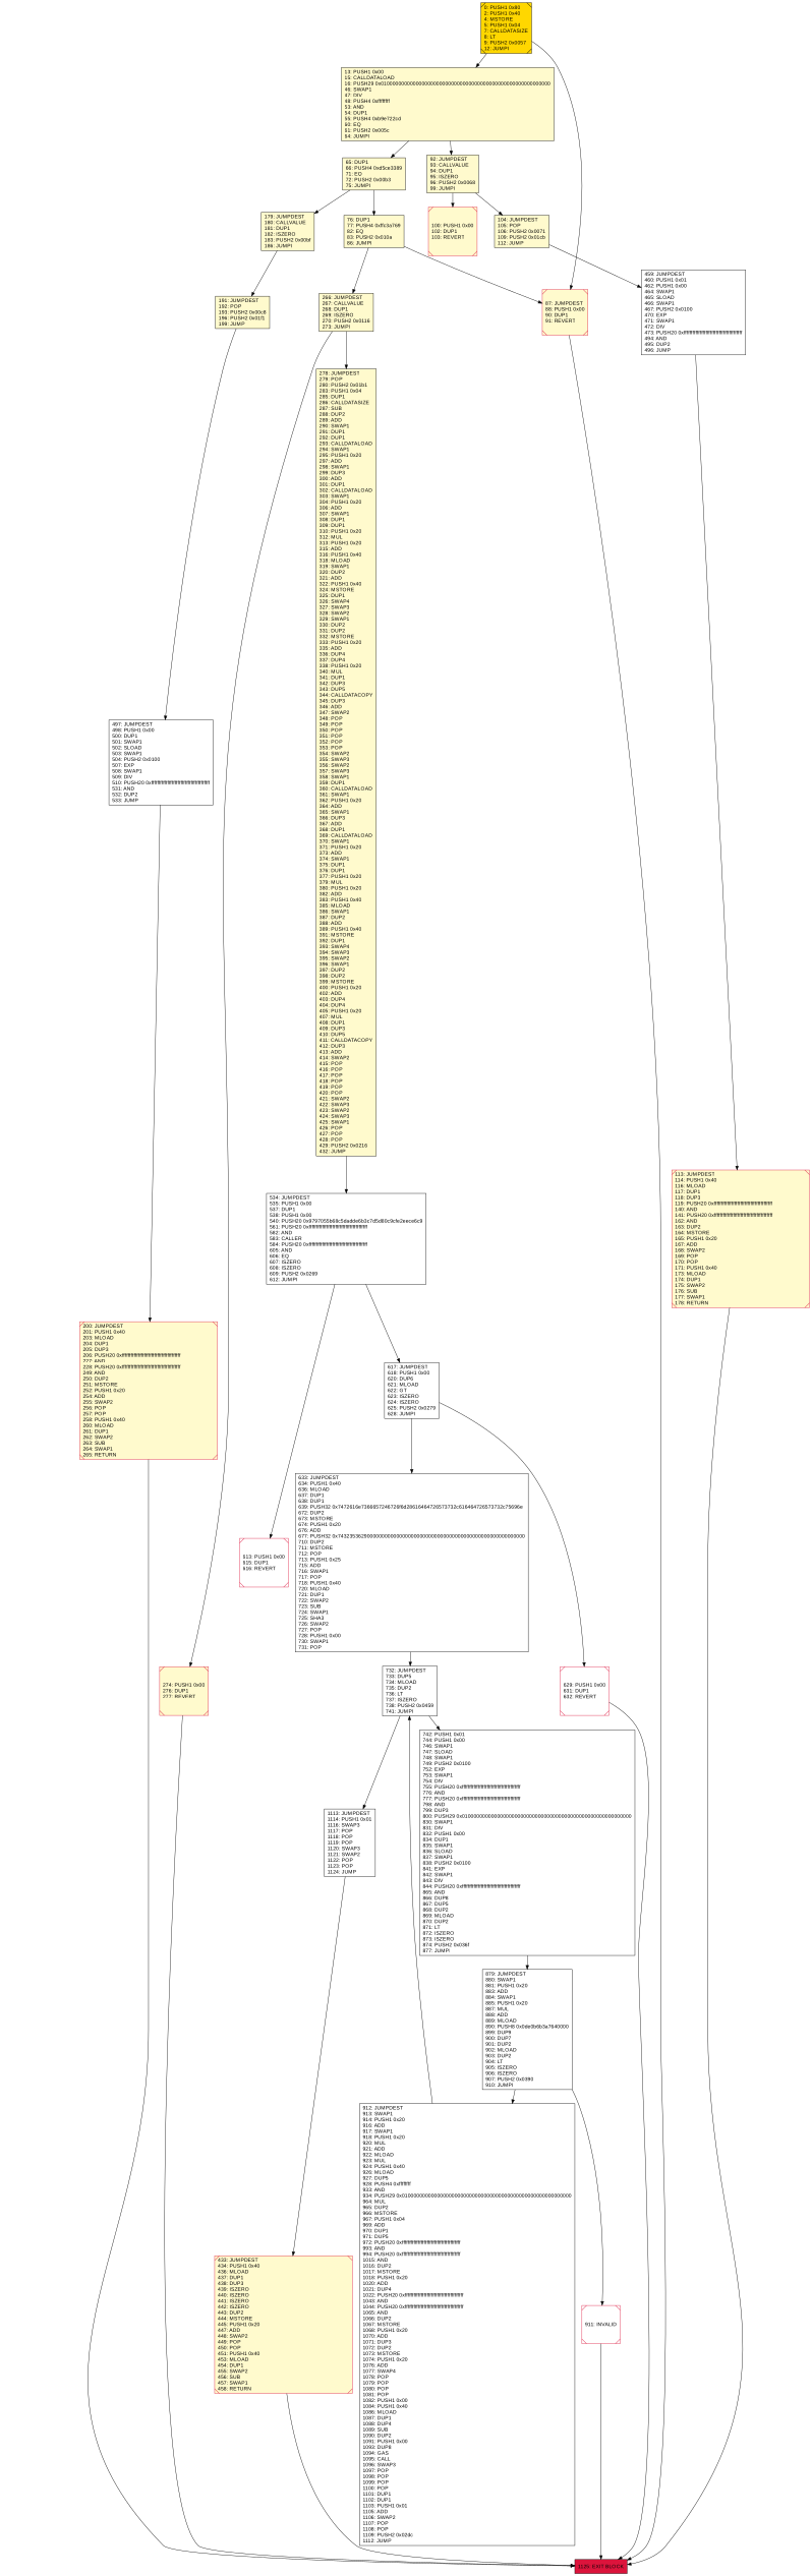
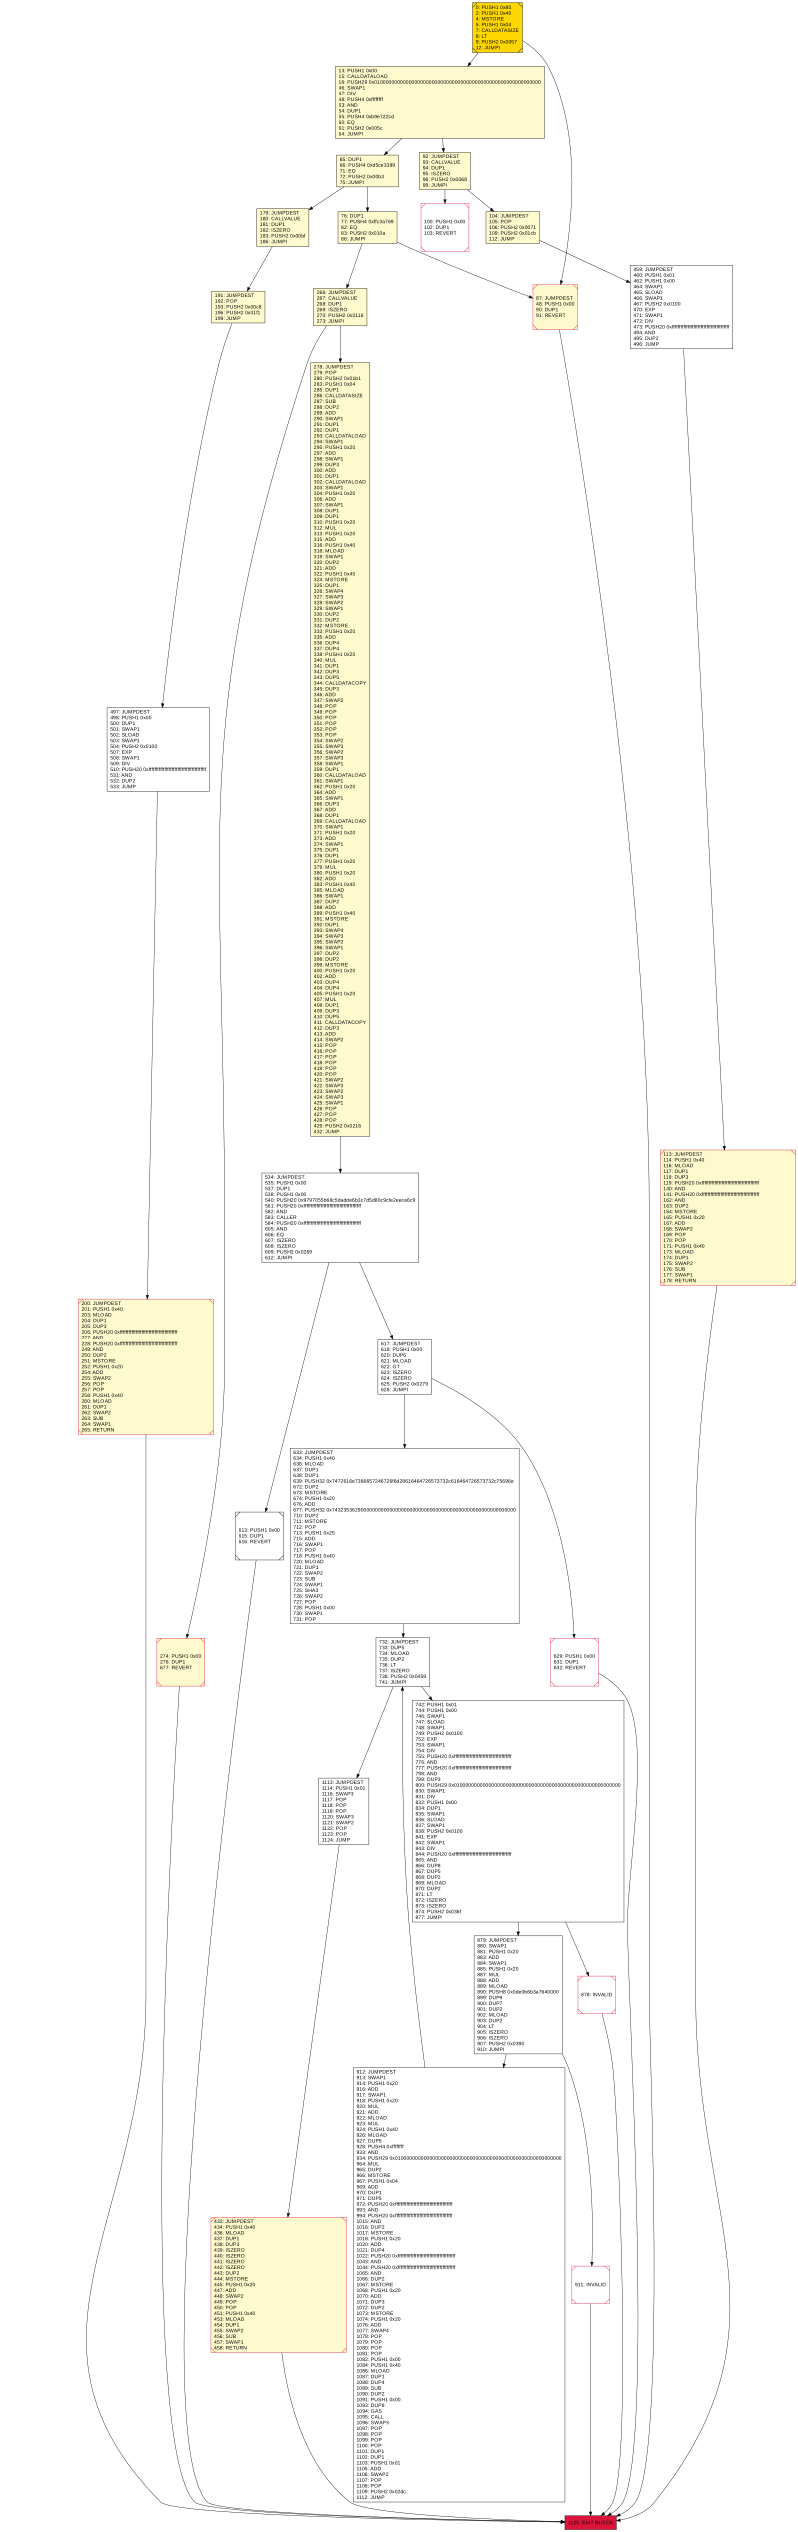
  digraph {
    rankdir=UD
    node [color=black fillcolor=lemonchiffon fontcolor=black fontname=arial shape=box style=filled]
    n1 [fillcolor=white label="732: JUMPDEST\l733: DUP5\l734: MLOAD\l735: DUP2\l736: LT\l737: ISZERO\l738: PUSH2 0x0459\l741: JUMPI\l"]
    n2 [fillcolor=white label="1113: JUMPDEST\l1114: PUSH1 0x01\l1116: SWAP3\l1117: POP\l1118: POP\l1119: POP\l1120: SWAP3\l1121: SWAP2\l1122: POP\l1123: POP\l1124: JUMP\l"]
    n3 [fillcolor=white label="742: PUSH1 0x01\l744: PUSH1 0x00\l746: SWAP1\l747: SLOAD\l748: SWAP1\l749: PUSH2 0x0100\l752: EXP\l753: SWAP1\l754: DIV\l755: PUSH20 0xffffffffffffffffffffffffffffffffffffffff\l776: AND\l777: PUSH20 0xffffffffffffffffffffffffffffffffffffffff\l798: AND\l799: DUP3\l800: PUSH29 0x0100000000000000000000000000000000000000000000000000000000\l830: SWAP1\l831: DIV\l832: PUSH1 0x00\l834: DUP1\l835: SWAP1\l836: SLOAD\l837: SWAP1\l838: PUSH2 0x0100\l841: EXP\l842: SWAP1\l843: DIV\l844: PUSH20 0xffffffffffffffffffffffffffffffffffffffff\l865: AND\l866: DUP8\l867: DUP5\l868: DUP2\l869: MLOAD\l870: DUP2\l871: LT\l872: ISZERO\l873: ISZERO\l874: PUSH2 0x036f\l877: JUMPI\l"]
    n4 [color=crimson label="433: JUMPDEST\l434: PUSH1 0x40\l436: MLOAD\l437: DUP1\l438: DUP3\l439: ISZERO\l440: ISZERO\l441: ISZERO\l442: ISZERO\l443: DUP2\l444: MSTORE\l445: PUSH1 0x20\l447: ADD\l448: SWAP2\l449: POP\l450: POP\l451: PUSH1 0x40\l453: MLOAD\l454: DUP1\l455: SWAP2\l456: SUB\l457: SWAP1\l458: RETURN\l" shape=Msquare]
+   n5 [color=crimson fillcolor=white label="878: INVALID\l" shape=Msquare]
    n6 [fillcolor=white label="879: JUMPDEST\l880: SWAP1\l881: PUSH1 0x20\l883: ADD\l884: SWAP1\l885: PUSH1 0x20\l887: MUL\l888: ADD\l889: MLOAD\l890: PUSH8 0x0de0b6b3a7640000\l899: DUP9\l900: DUP7\l901: DUP2\l902: MLOAD\l903: DUP2\l904: LT\l905: ISZERO\l906: ISZERO\l907: PUSH2 0x0390\l910: JUMPI\l"]
    n7 [label="13: PUSH1 0x00\l15: CALLDATALOAD\l16: PUSH29 0x0100000000000000000000000000000000000000000000000000000000\l46: SWAP1\l47: DIV\l48: PUSH4 0xffffffff\l53: AND\l54: DUP1\l55: PUSH4 0xb9e722cd\l60: EQ\l61: PUSH2 0x005c\l64: JUMPI\l"]
    n8 [label="92: JUMPDEST\l93: CALLVALUE\l94: DUP1\l95: ISZERO\l96: PUSH2 0x0068\l99: JUMPI\l"]
    n9 [label="65: DUP1\l66: PUSH4 0xd5ce3389\l71: EQ\l72: PUSH2 0x00b3\l75: JUMPI\l"]
-   n10 [color=crimson label="100: PUSH1 0x00\l102: DUP1\l103: REVERT\l" shape=Msquare]
+   n10 [color=crimson fillcolor=white label="100: PUSH1 0x00\l102: DUP1\l103: REVERT\l" shape=Msquare]
    n11 [label="104: JUMPDEST\l105: POP\l106: PUSH2 0x0071\l109: PUSH2 0x01cb\l112: JUMP\l"]
    n12 [label="179: JUMPDEST\l180: CALLVALUE\l181: DUP1\l182: ISZERO\l183: PUSH2 0x00bf\l186: JUMPI\l"]
    n13 [label="76: DUP1\l77: PUSH4 0xffc3a769\l82: EQ\l83: PUSH2 0x010a\l86: JUMPI\l"]
-   n14 [color=crimson fillcolor=white label="613: PUSH1 0x00\l615: DUP1\l616: REVERT\l" shape=Msquare]
+   n14 [fillcolor=white label="613: PUSH1 0x00\l615: DUP1\l616: REVERT\l" shape=Msquare]
    n15 [fillcolor=crimson label="1125: EXIT BLOCK\l"]
    n16 [fillcolor=white label="497: JUMPDEST\l498: PUSH1 0x00\l500: DUP1\l501: SWAP1\l502: SLOAD\l503: SWAP1\l504: PUSH2 0x0100\l507: EXP\l508: SWAP1\l509: DIV\l510: PUSH20 0xffffffffffffffffffffffffffffffffffffffff\l531: AND\l532: DUP2\l533: JUMP\l"]
    n17 [color=crimson label="200: JUMPDEST\l201: PUSH1 0x40\l203: MLOAD\l204: DUP1\l205: DUP3\l206: PUSH20 0xffffffffffffffffffffffffffffffffffffffff\l227: AND\l228: PUSH20 0xffffffffffffffffffffffffffffffffffffffff\l249: AND\l250: DUP2\l251: MSTORE\l252: PUSH1 0x20\l254: ADD\l255: SWAP2\l256: POP\l257: POP\l258: PUSH1 0x40\l260: MLOAD\l261: DUP1\l262: SWAP2\l263: SUB\l264: SWAP1\l265: RETURN\l" shape=Msquare]
    n18 [fillcolor=white label="459: JUMPDEST\l460: PUSH1 0x01\l462: PUSH1 0x00\l464: SWAP1\l465: SLOAD\l466: SWAP1\l467: PUSH2 0x0100\l470: EXP\l471: SWAP1\l472: DIV\l473: PUSH20 0xffffffffffffffffffffffffffffffffffffffff\l494: AND\l495: DUP2\l496: JUMP\l"]
    n19 [color=crimson label="113: JUMPDEST\l114: PUSH1 0x40\l116: MLOAD\l117: DUP1\l118: DUP3\l119: PUSH20 0xffffffffffffffffffffffffffffffffffffffff\l140: AND\l141: PUSH20 0xffffffffffffffffffffffffffffffffffffffff\l162: AND\l163: DUP2\l164: MSTORE\l165: PUSH1 0x20\l167: ADD\l168: SWAP2\l169: POP\l170: POP\l171: PUSH1 0x40\l173: MLOAD\l174: DUP1\l175: SWAP2\l176: SUB\l177: SWAP1\l178: RETURN\l" shape=Msquare]
-   n20 [color=crimson label="87: JUMPDEST\l88: PUSH1 0x00\l90: DUP1\l91: REVERT\l" shape=Msquare]
+   n20 [color=crimson label="87: JUMPDEST\l48: PUSH1 0x00\l90: DUP1\l91: REVERT\l" shape=Msquare]
    n21 [fillcolor=white label="617: JUMPDEST\l618: PUSH1 0x00\l620: DUP6\l621: MLOAD\l622: GT\l623: ISZERO\l624: ISZERO\l625: PUSH2 0x0279\l628: JUMPI\l"]
    n22 [color=crimson fillcolor=white label="629: PUSH1 0x00\l631: DUP1\l632: REVERT\l" shape=Msquare]
    n23 [fillcolor=white label="633: JUMPDEST\l634: PUSH1 0x40\l636: MLOAD\l637: DUP1\l638: DUP1\l639: PUSH32 0x7472616e7366657246726f6d28616464726573732c616464726573732c75696e\l672: DUP2\l673: MSTORE\l674: PUSH1 0x20\l676: ADD\l677: PUSH32 0x7432353629000000000000000000000000000000000000000000000000000000\l710: DUP2\l711: MSTORE\l712: POP\l713: PUSH1 0x25\l715: ADD\l716: SWAP1\l717: POP\l718: PUSH1 0x40\l720: MLOAD\l721: DUP1\l722: SWAP2\l723: SUB\l724: SWAP1\l725: SHA3\l726: SWAP2\l727: POP\l728: PUSH1 0x00\l730: SWAP1\l731: POP\l"]
    n24 [label="191: JUMPDEST\l192: POP\l193: PUSH2 0x00c8\l196: PUSH2 0x01f1\l199: JUMP\l"]
    n25 [label="266: JUMPDEST\l267: CALLVALUE\l268: DUP1\l269: ISZERO\l270: PUSH2 0x0116\l273: JUMPI\l"]
    n26 [label="278: JUMPDEST\l279: POP\l280: PUSH2 0x01b1\l283: PUSH1 0x04\l285: DUP1\l286: CALLDATASIZE\l287: SUB\l288: DUP2\l289: ADD\l290: SWAP1\l291: DUP1\l292: DUP1\l293: CALLDATALOAD\l294: SWAP1\l295: PUSH1 0x20\l297: ADD\l298: SWAP1\l299: DUP3\l300: ADD\l301: DUP1\l302: CALLDATALOAD\l303: SWAP1\l304: PUSH1 0x20\l306: ADD\l307: SWAP1\l308: DUP1\l309: DUP1\l310: PUSH1 0x20\l312: MUL\l313: PUSH1 0x20\l315: ADD\l316: PUSH1 0x40\l318: MLOAD\l319: SWAP1\l320: DUP2\l321: ADD\l322: PUSH1 0x40\l324: MSTORE\l325: DUP1\l326: SWAP4\l327: SWAP3\l328: SWAP2\l329: SWAP1\l330: DUP2\l331: DUP2\l332: MSTORE\l333: PUSH1 0x20\l335: ADD\l336: DUP4\l337: DUP4\l338: PUSH1 0x20\l340: MUL\l341: DUP1\l342: DUP3\l343: DUP5\l344: CALLDATACOPY\l345: DUP3\l346: ADD\l347: SWAP2\l348: POP\l349: POP\l350: POP\l351: POP\l352: POP\l353: POP\l354: SWAP2\l355: SWAP3\l356: SWAP2\l357: SWAP3\l358: SWAP1\l359: DUP1\l360: CALLDATALOAD\l361: SWAP1\l362: PUSH1 0x20\l364: ADD\l365: SWAP1\l366: DUP3\l367: ADD\l368: DUP1\l369: CALLDATALOAD\l370: SWAP1\l371: PUSH1 0x20\l373: ADD\l374: SWAP1\l375: DUP1\l376: DUP1\l377: PUSH1 0x20\l379: MUL\l380: PUSH1 0x20\l382: ADD\l383: PUSH1 0x40\l385: MLOAD\l386: SWAP1\l387: DUP2\l388: ADD\l389: PUSH1 0x40\l391: MSTORE\l392: DUP1\l393: SWAP4\l394: SWAP3\l395: SWAP2\l396: SWAP1\l397: DUP2\l398: DUP2\l399: MSTORE\l400: PUSH1 0x20\l402: ADD\l403: DUP4\l404: DUP4\l405: PUSH1 0x20\l407: MUL\l408: DUP1\l409: DUP3\l410: DUP5\l411: CALLDATACOPY\l412: DUP3\l413: ADD\l414: SWAP2\l415: POP\l416: POP\l417: POP\l418: POP\l419: POP\l420: POP\l421: SWAP2\l422: SWAP3\l423: SWAP2\l424: SWAP3\l425: SWAP1\l426: POP\l427: POP\l428: POP\l429: PUSH2 0x0216\l432: JUMP\l"]
-   n27 [color=crimson label="274: PUSH1 0x00\l276: DUP1\l277: REVERT\l" shape=Msquare]
+   n27 [color=crimson label="274: PUSH1 0x00\l276: DUP1\l677: REVERT\l" shape=Msquare]
    n28 [fillcolor=white label="534: JUMPDEST\l535: PUSH1 0x00\l537: DUP1\l538: PUSH1 0x00\l540: PUSH20 0x9797055b68c5dadde6b3c7d5d80c9cfe2eece6c9\l561: PUSH20 0xffffffffffffffffffffffffffffffffffffffff\l582: AND\l583: CALLER\l584: PUSH20 0xffffffffffffffffffffffffffffffffffffffff\l605: AND\l606: EQ\l607: ISZERO\l608: ISZERO\l609: PUSH2 0x0269\l612: JUMPI\l"]
    n29 [color=crimson fillcolor=white label="911: INVALID\l" shape=Msquare]
    n30 [fillcolor=white label="912: JUMPDEST\l913: SWAP1\l914: PUSH1 0x20\l916: ADD\l917: SWAP1\l918: PUSH1 0x20\l920: MUL\l921: ADD\l922: MLOAD\l923: MUL\l924: PUSH1 0x40\l926: MLOAD\l927: DUP5\l928: PUSH4 0xffffffff\l933: AND\l934: PUSH29 0x0100000000000000000000000000000000000000000000000000000000\l964: MUL\l965: DUP2\l966: MSTORE\l967: PUSH1 0x04\l969: ADD\l970: DUP1\l971: DUP5\l972: PUSH20 0xffffffffffffffffffffffffffffffffffffffff\l993: AND\l994: PUSH20 0xffffffffffffffffffffffffffffffffffffffff\l1015: AND\l1016: DUP2\l1017: MSTORE\l1018: PUSH1 0x20\l1020: ADD\l1021: DUP4\l1022: PUSH20 0xffffffffffffffffffffffffffffffffffffffff\l1043: AND\l1044: PUSH20 0xffffffffffffffffffffffffffffffffffffffff\l1065: AND\l1066: DUP2\l1067: MSTORE\l1068: PUSH1 0x20\l1070: ADD\l1071: DUP3\l1072: DUP2\l1073: MSTORE\l1074: PUSH1 0x20\l1076: ADD\l1077: SWAP4\l1078: POP\l1079: POP\l1080: POP\l1081: POP\l1082: PUSH1 0x00\l1084: PUSH1 0x40\l1086: MLOAD\l1087: DUP1\l1088: DUP4\l1089: SUB\l1090: DUP2\l1091: PUSH1 0x00\l1093: DUP8\l1094: GAS\l1095: CALL\l1096: SWAP3\l1097: POP\l1098: POP\l1099: POP\l1100: POP\l1101: DUP1\l1102: DUP1\l1103: PUSH1 0x01\l1105: ADD\l1106: SWAP2\l1107: POP\l1108: POP\l1109: PUSH2 0x02dc\l1112: JUMP\l"]
    n31 [fillcolor=gold label="0: PUSH1 0x80\l2: PUSH1 0x40\l4: MSTORE\l5: PUSH1 0x04\l7: CALLDATASIZE\l8: LT\l9: PUSH2 0x0057\l12: JUMPI\l" shape=Msquare]
    n1 -> n2
    n1 -> n3
    n2 -> n4
+   n3 -> n5
    n3 -> n6
    n4 -> n15
+   n5 -> n15
    n6 -> n29
    n6 -> n30
    n7 -> n8
    n7 -> n9
    n8 -> n10
    n8 -> n11
    n9 -> n12
    n9 -> n13
    n11 -> n18
    n12 -> n24
    n13 -> n20
    n13 -> n25
+   n14 -> n15
    n16 -> n17
    n17 -> n15
    n18 -> n19
    n19 -> n15
    n20 -> n15
    n21 -> n22
    n21 -> n23
    n22 -> n15
    n23 -> n1
    n24 -> n16
    n25 -> n26
    n25 -> n27
    n26 -> n28
    n27 -> n15
    n28 -> n14
    n28 -> n21
    n29 -> n15
    n30 -> n1
    n31 -> n7
    n31 -> n20
  }
